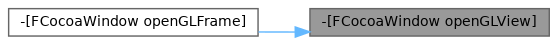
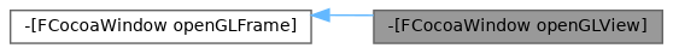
  digraph {
    rankdir=RL
    node [fontname=Helvetica fontsize=10 shape=box style=filled]
    n1 [color=gray40 fillcolor=grey60 fontcolor=black height=0.2 label="-[FCocoaWindow openGLView]" width=0.4]
    n2 [color=grey40 fillcolor=white height=0.2 label="-[FCocoaWindow openGLFrame]" width=0.4]
-   n1 -> n2 [color=steelblue1 dir=back fontname=Helvetica fontsize=10 labelfontname=Helvetica labelfontsize=10 style=solid]
+   n2 -> n1 [color=steelblue1 dir=back fontname=Helvetica fontsize=10 labelfontname=Helvetica labelfontsize=10 style=solid]
  }
